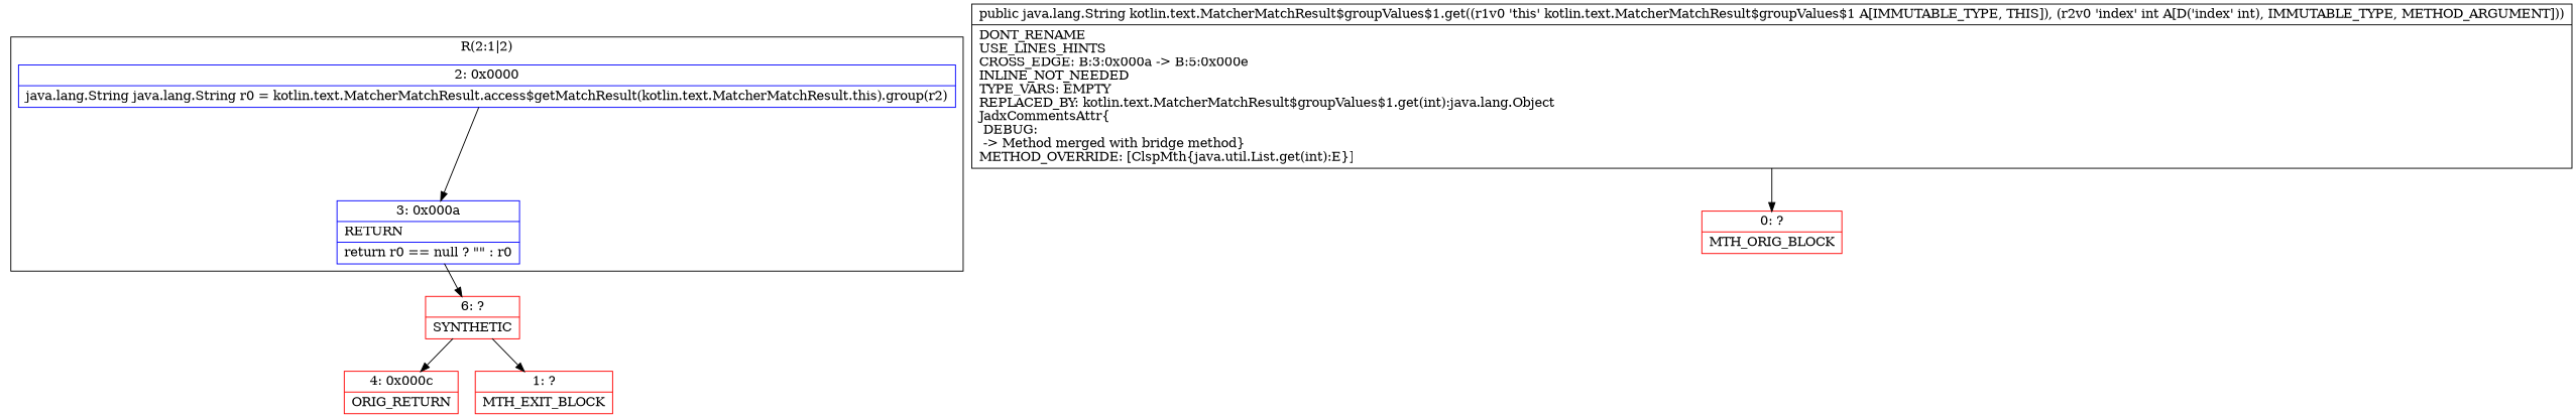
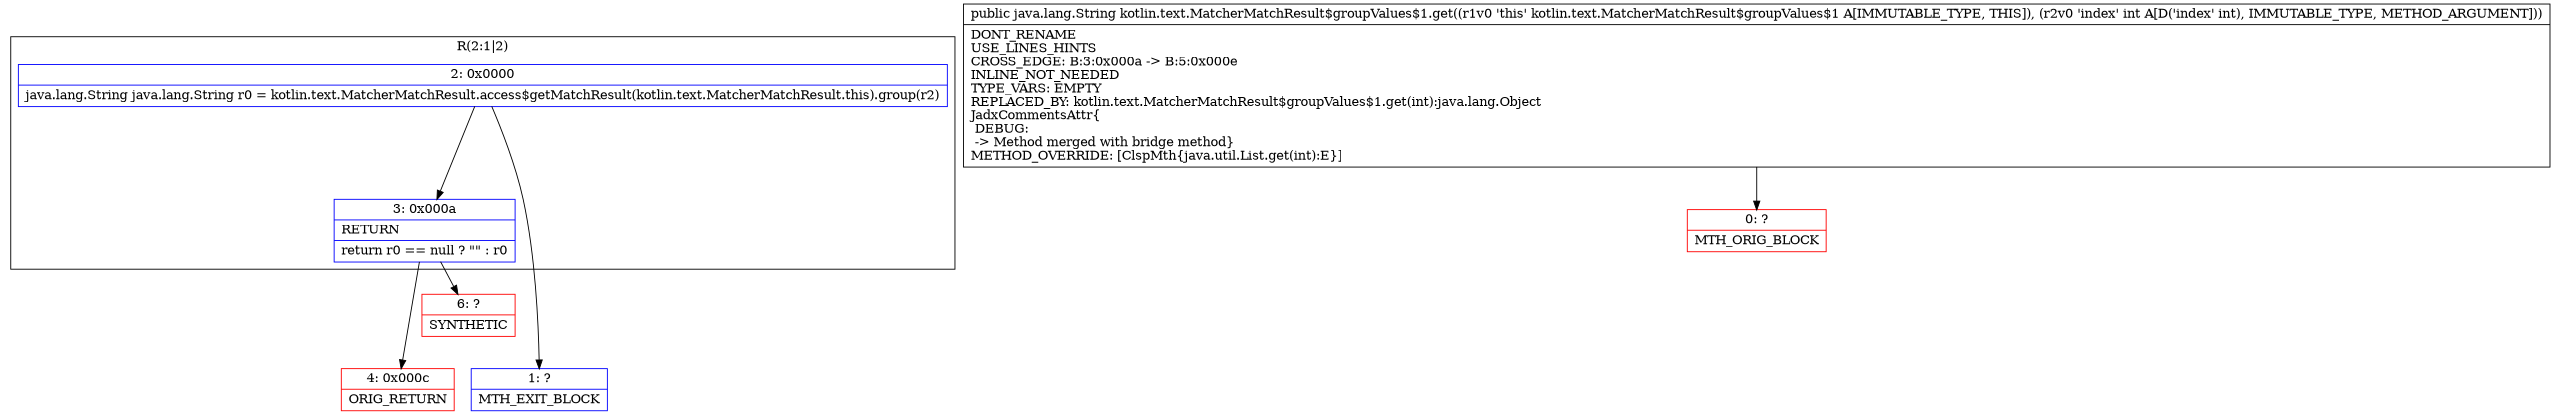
  digraph {
    fontname="DejaVu Serif"
    node [color=red fontname="DejaVu Serif" shape=record]
    edge [fontname="DejaVu Serif"]
    n1 [color=blue label="{2\:\ 0x0000|java.lang.String java.lang.String r0 = kotlin.text.MatcherMatchResult.access$getMatchResult(kotlin.text.MatcherMatchResult.this).group(r2)\l}"]
    n2 [color=blue label="{3\:\ 0x000a|RETURN\l|return r0 == null ? \"\" : r0\l}"]
    n3 [label="{4\:\ 0x000c|ORIG_RETURN\l}"]
    n4 [label="{6\:\ ?|SYNTHETIC\l}"]
-   n5 [label="{1\:\ ?|MTH_EXIT_BLOCK\l}"]
+   n5 [color=blue label="{1\:\ ?|MTH_EXIT_BLOCK\l}"]
    n6 [label="{0\:\ ?|MTH_ORIG_BLOCK\l}"]
    n7 [label="{public java.lang.String kotlin.text.MatcherMatchResult$groupValues$1.get((r1v0 'this' kotlin.text.MatcherMatchResult$groupValues$1 A[IMMUTABLE_TYPE, THIS]), (r2v0 'index' int A[D('index' int), IMMUTABLE_TYPE, METHOD_ARGUMENT]))  | DONT_RENAME\lUSE_LINES_HINTS\lCROSS_EDGE: B:3:0x000a \-\> B:5:0x000e\lINLINE_NOT_NEEDED\lTYPE_VARS: EMPTY\lREPLACED_BY: kotlin.text.MatcherMatchResult$groupValues$1.get(int):java.lang.Object\lJadxCommentsAttr\{\l DEBUG: \l \-\> Method merged with bridge method\}\lMETHOD_OVERRIDE: [ClspMth\{java.util.List.get(int):E\}]\l}" color=""]
    subgraph cluster_1 {
      label="R(2:1|2)"
      n1
      n2
    }
    n1 -> n2
-   n4 -> n3
+   n2 -> n3
    n2 -> n4
-   n4 -> n5
+   n1 -> n5
    n7 -> n6
  }
